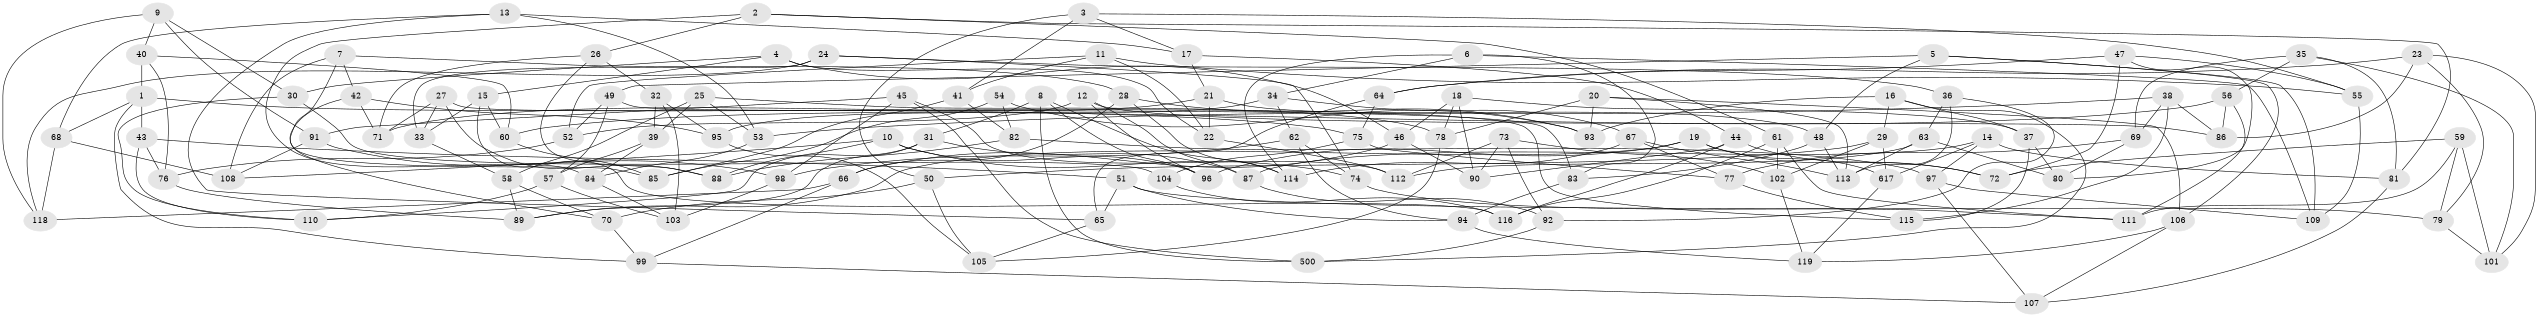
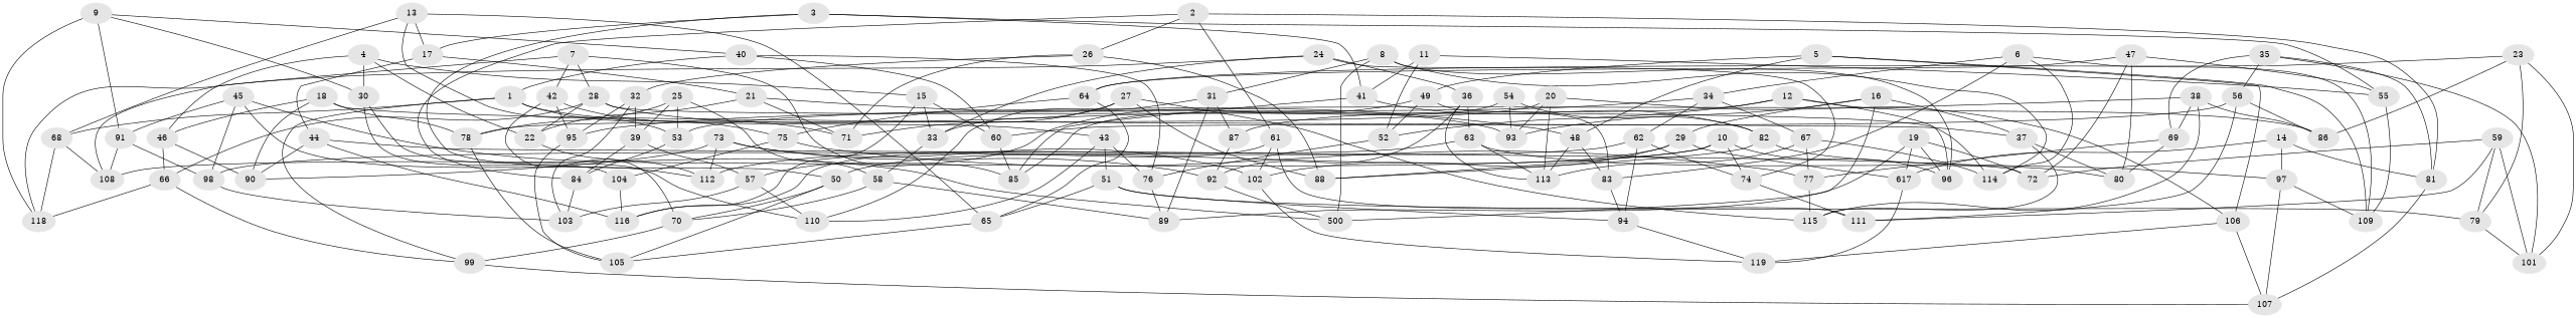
  graph {
    node [color=gray90 style=filled]
    1
    43
    68
    75
    99
    110
    76
    51
    108
    118
    104
    77
    107
    2
    26
    61
    81
    84
    88
    71
    32
    116
    102
    111
    103
    3
    17
    41
    50
    55
    21
    44
    85
    82
    70
    105
    109
    4
    15
    22
    30
    46
    33
    60
    112
    90
    66
    5
    48
    49
    106
    83
    113
    52
    57
    119
    6
    34
    114
    95
    62
    67
    94
    7
    28
    42
    93
    8
    31
    96
    n71 [label=500]
    87
    89
    9
    40
    91
    98
    10
    74
    11
    12
    86
    92
    13
    53
    65
    14
    97
    n89 [label=617]
    58
    16
    29
    37
    115
    80
    72
    18
    78
    19
    20
    23
    64
    79
    101
    24
    36
    63
    25
    39
    27
    35
    56
    69
    38
    54
    45
    47
    59
    73
    1 -- 43
    1 -- 68
    1 -- 75
    1 -- 99
    43 -- 110
    43 -- 76
    43 -- 51
    68 -- 108
    68 -- 118
    75 -- 104
    75 -- 77
    99 -- 107
    76 -- 89
    51 -- 94
    51 -- 65
    51 -- 79
    104 -- 116
    77 -- 115
    2 -- 26
    2 -- 61
    2 -- 81
    2 -- 84
    26 -- 88
    26 -- 71
    26 -- 32
    61 -- 116
    61 -- 102
    61 -- 111
    81 -- 107
    84 -- 103
    32 -- 103
    32 -- 95
    32 -- 39
    102 -- 119
    3 -- 17
    3 -- 41
    3 -- 50
    3 -- 55
    17 -- 21
    17 -- 44
    41 -- 85
    41 -- 82
    50 -- 70
    50 -- 105
    55 -- 109
    21 -- 71
    21 -- 22
    21 -- 48
    44 -- 116
    44 -- 90
    44 -- 72
    82 -- 88
    82 -- 97
    70 -- 99
    4 -- 15
    4 -- 22
    4 -- 30
    4 -- 46
    15 -- 116
    15 -- 33
    15 -- 60
    22 -- 112
    30 -- 110
    30 -- 104
    46 -- 90
    46 -- 66
    33 -- 58
    60 -- 85
    66 -- 99
    66 -- 118
    5 -- 109
    5 -- 48
    5 -- 49
    5 -- 106
    48 -- 83
    48 -- 113
    49 -- 83
    49 -- 52
    49 -- 57
    106 -- 107
    106 -- 119
    83 -- 94
    52 -- 76
    57 -- 110
    57 -- 103
    6 -- 109
    6 -- 83
    6 -- 34
    6 -- 114
    34 -- 95
    34 -- 62
    34 -- 67
    95 -- 105
    62 -- 94
    62 -- 98
    62 -- 74
    67 -- 77
    67 -- 113
    67 -- 114
    94 -- 119
    7 -- 108
    7 -- 85
    7 -- 28
    7 -- 42
    28 -- 66
    28 -- 114
    28 -- 93
    42 -- 71
    42 -- 70
    42 -- 95
    8 -- 114
    8 -- 31
    8 -- 96
    8 -- n71
    31 -- 110
    31 -- 87
    31 -- 89
    87 -- 92
    9 -- 118
    9 -- 30
    9 -- 40
    9 -- 91
    40 -- 1
    40 -- 76
    40 -- 60
    91 -- 108
    91 -- 98
    98 -- 103
    10 -- 108
    10 -- 88
    10 -- 96
    10 -- 74
    74 -- 111
    11 -- 41
    11 -- 55
-   11 -- 22
+   28 -- 22
    11 -- 52
    12 -- 52
    12 -- 96
    12 -- 87
    12 -- 86
    92 -- n71
    13 -- 68
    13 -- 17
    13 -- 53
    13 -- 65
    53 -- 84
    65 -- 105
    14 -- 81
-   14 -- 87
    14 -- 97
    14 -- n89
    97 -- 107
    97 -- 109
    n89 -- 119
    58 -- 70
    58 -- 89
    16 -- 93
    16 -- n71
    16 -- 29
    16 -- 37
    29 -- 102
    29 -- 50
    29 -- n89
    37 -- 115
    37 -- 80
    18 -- 46
    18 -- 90
    18 -- 37
    18 -- 78
    78 -- 105
    19 -- 96
    19 -- 89
    19 -- n89
    19 -- 72
    20 -- 106
    20 -- 113
    20 -- 93
    20 -- 78
    23 -- 86
    23 -- 64
    23 -- 79
    23 -- 101
    64 -- 75
    64 -- 65
    79 -- 101
    24 -- 118
    24 -- 33
    24 -- 74
    24 -- 36
    36 -- 113
    36 -- 92
    36 -- 63
    63 -- 112
    63 -- 113
    63 -- 80
    25 -- 53
    25 -- 58
    25 -- 78
    25 -- 39
    39 -- 84
    39 -- 57
    27 -- 88
    27 -- 71
    27 -- 33
    27 -- 115
    35 -- 81
    35 -- 101
    35 -- 56
    35 -- 69
    56 -- 111
    56 -- 60
    56 -- 86
    69 -- 77
    69 -- 80
    38 -- 86
    38 -- 53
    38 -- 115
    38 -- 69
    54 -- 85
    54 -- 82
    54 -- 93
    45 -- 112
    45 -- n71
    45 -- 91
    45 -- 98
    47 -- 55
    47 -- 80
    47 -- 72
    47 -- 64
    59 -- 111
    59 -- 72
    59 -- 79
    59 -- 101
    73 -- 102
    73 -- 112
    73 -- 90
    73 -- 92
  }
